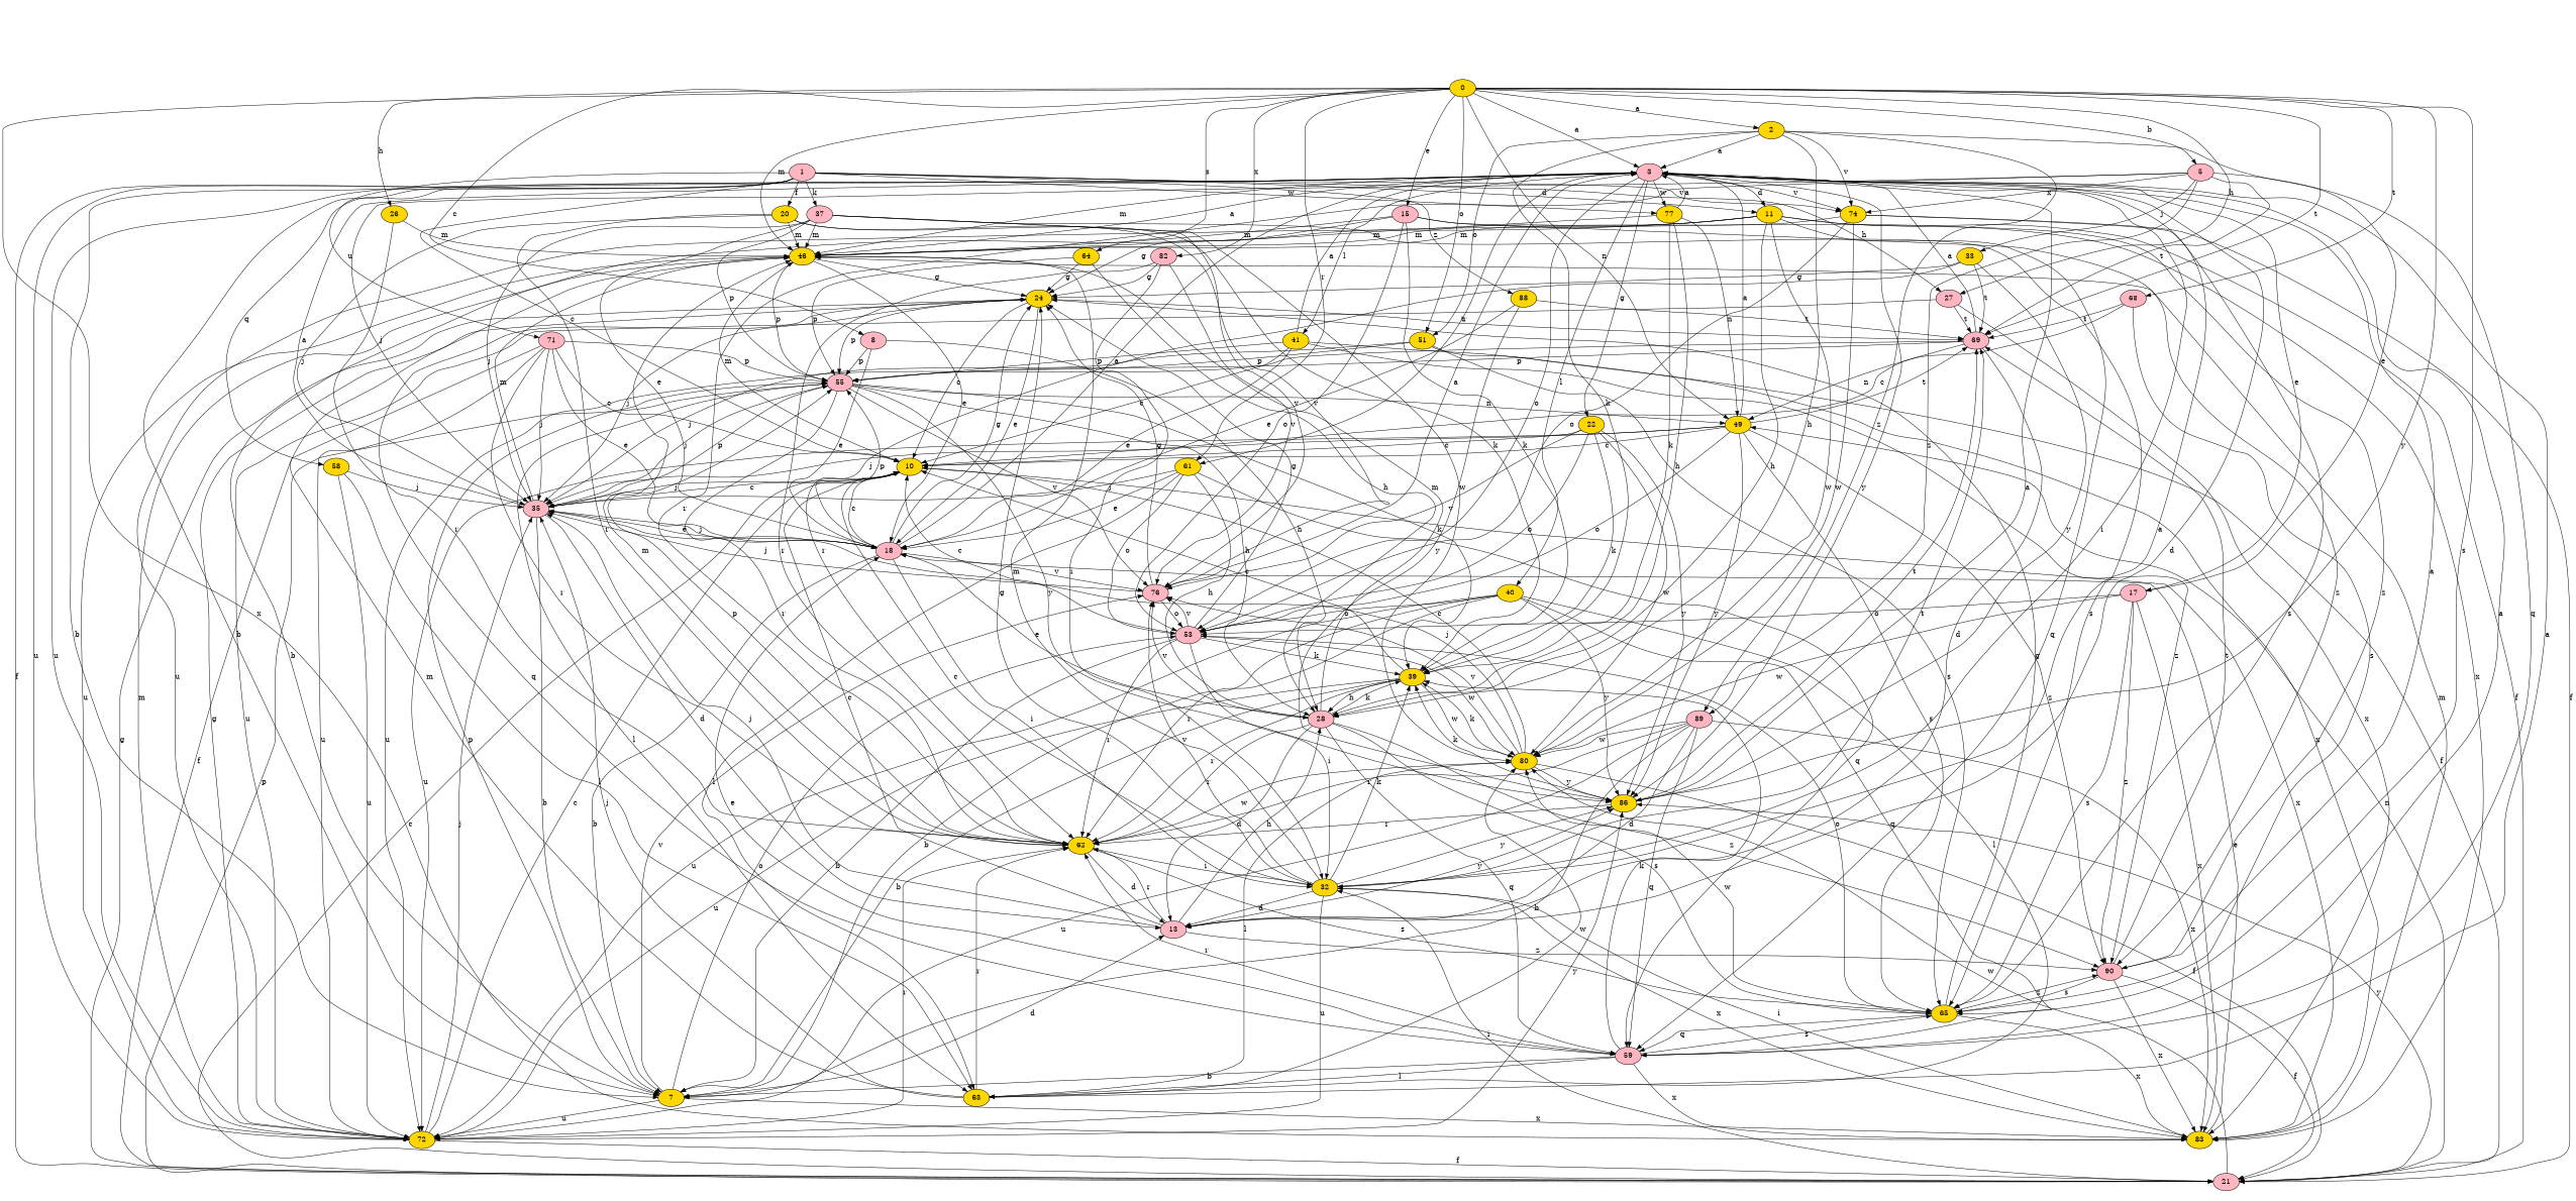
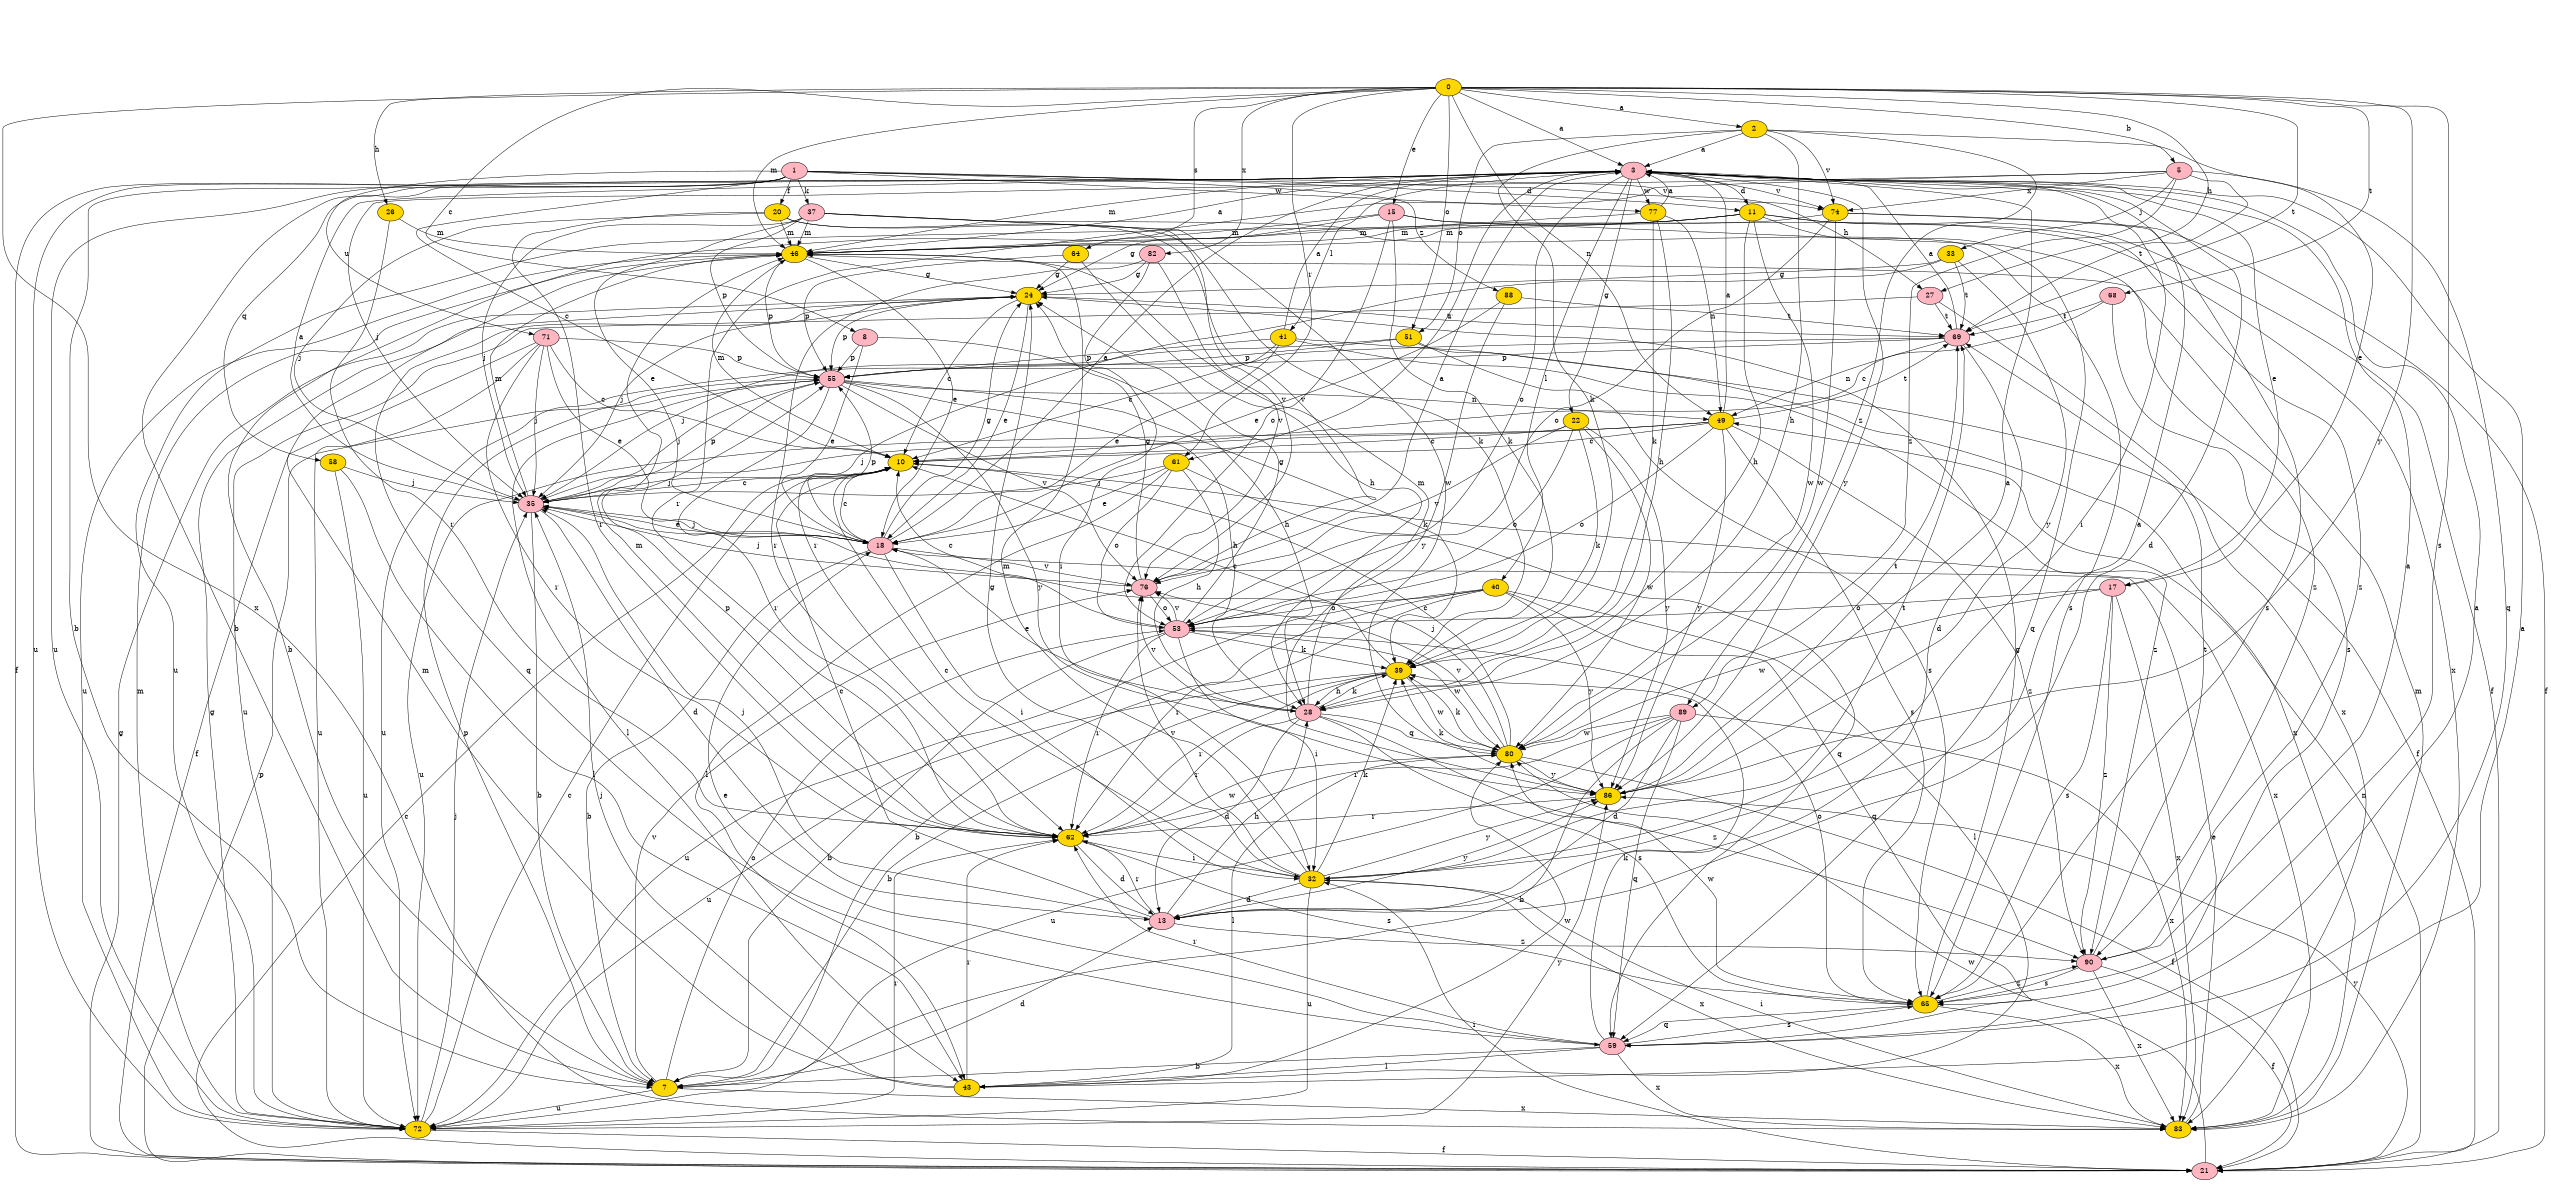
  strict digraph {
    node [fillcolor=gold style=filled]
    0
    2
    3 [fillcolor=lightpink]
    5 [fillcolor=lightpink]
    8 [fillcolor=lightpink]
    15 [fillcolor=lightpink]
    26
    27 [fillcolor=lightpink]
    46
    49
    51
    61
    64
    65
    68 [fillcolor=lightpink]
    69 [fillcolor=lightpink]
    82 [fillcolor=lightpink]
    83
    86
    74
    17 [fillcolor=lightpink]
    28 [fillcolor=lightpink]
    39
    89 [fillcolor=lightpink]
    7
    11
    72
    77
    13 [fillcolor=lightpink]
    22
    32
    40
    41
    53 [fillcolor=lightpink]
    58
    33
    35 [fillcolor=lightpink]
    59 [fillcolor=lightpink]
    62
    55 [fillcolor=lightpink]
    18 [fillcolor=lightpink]
    90 [fillcolor=lightpink]
    24
    10
-   43 [label=63]
+   43
    80
    76 [fillcolor=lightpink]
    1 [fillcolor=lightpink]
    20
    21 [fillcolor=lightpink]
    37 [fillcolor=lightpink]
    71 [fillcolor=lightpink]
    88
    0 -> 2 [label=a]
    0 -> 3 [label=a]
    0 -> 5 [label=b]
    0 -> 8 [label=c]
    0 -> 15 [label=e]
    0 -> 26 [label=h]
    0 -> 27 [label=h]
    0 -> 46 [label=m]
    0 -> 49 [label=n]
    0 -> 51 [label=o]
    0 -> 61 [label=r]
    0 -> 64 [label=s]
    0 -> 65 [label=s]
    0 -> 68 [label=t]
    0 -> 69 [label=t]
    0 -> 82 [label=x]
    0 -> 83 [label=x]
    0 -> 86 [label=y]
    2 -> 3 [label=a]
    2 -> 51 [label=o]
    2 -> 74 [label=v]
    2 -> 17 [label=e]
    2 -> 28 [label=h]
    2 -> 39 [label=k]
    2 -> 89 [label=z]
    3 -> 46 [label=m]
    3 -> 61 [label=r]
    3 -> 86 [label=y]
    3 -> 74 [label=v]
    3 -> 17 [label=e]
    3 -> 7 [label=b]
    3 -> 11 [label=d]
    3 -> 72 [label=u]
    3 -> 77 [label=w]
    3 -> 13 [label=d]
    3 -> 22 [label=g]
    3 -> 32 [label=i]
    3 -> 40 [label=l]
    3 -> 41 [label=l]
    3 -> 53 [label=o]
    3 -> 58 [label=q]
    5 -> 69 [label=t]
    5 -> 74 [label=x]
    5 -> 89 [label=z]
    5 -> 33 [label=j]
    5 -> 35 [label=j]
    5 -> 59 [label=q]
    5 -> 62 [label=r]
    8 -> 28 [label=h]
    8 -> 55 [label=p]
    8 -> 18 [label=e]
    15 -> 46 [label=m]
    15 -> 83 [label=x]
    15 -> 39 [label=k]
    15 -> 53 [label=o]
    15 -> 90 [label=z]
    15 -> 24 [label=g]
    26 -> 46 [label=m]
    26 -> 62 [label=r]
    27 -> 69 [label=t]
    27 -> 83 [label=x]
    27 -> 72 [label=u]
    46 -> 3 [label=a]
    46 -> 72 [label=u]
    46 -> 55 [label=p]
    46 -> 18 [label=e]
    46 -> 24 [label=g]
    49 -> 3 [label=a]
    49 -> 65 [label=s]
    49 -> 69 [label=t]
    49 -> 86 [label=y]
    49 -> 72 [label=u]
    49 -> 53 [label=o]
    49 -> 35 [label=j]
    49 -> 90 [label=z]
    49 -> 10 [label=c]
    51 -> 65 [label=s]
    51 -> 83 [label=x]
    51 -> 35 [label=j]
    51 -> 55 [label=p]
    61 -> 28 [label=h]
    61 -> 53 [label=o]
    61 -> 35 [label=j]
    61 -> 59 [label=q]
    61 -> 18 [label=e]
    61 -> 43 [label=l]
    64 -> 28 [label=h]
    64 -> 55 [label=p]
    64 -> 24 [label=g]
    65 -> 83 [label=x]
    65 -> 53 [label=o]
    65 -> 59 [label=q]
    65 -> 90 [label=z]
    65 -> 24 [label=g]
    65 -> 80 [label=w]
    68 -> 65 [label=s]
    68 -> 69 [label=t]
    68 -> 10 [label=c]
    69 -> 3 [label=a]
    69 -> 49 [label=n]
    69 -> 72 [label=u]
    69 -> 13 [label=d]
    69 -> 55 [label=p]
    82 -> 32 [label=i]
    82 -> 62 [label=r]
    82 -> 24 [label=g]
    82 -> 76 [label=v]
    83 -> 46 [label=m]
    83 -> 32 [label=i]
    83 -> 18 [label=e]
    86 -> 3 [label=a]
    86 -> 69 [label=t]
    86 -> 39 [label=k]
    86 -> 62 [label=r]
    74 -> 46 [label=m]
    74 -> 65 [label=s]
    74 -> 53 [label=o]
    74 -> 80 [label=w]
    74 -> 21 [label=f]
    17 -> 65 [label=s]
    17 -> 83 [label=x]
    17 -> 53 [label=o]
    17 -> 90 [label=z]
    17 -> 80 [label=w]
    28 -> 46 [label=m]
    28 -> 65 [label=s]
    28 -> 39 [label=k]
    28 -> 13 [label=d]
-   28 -> 59 [label=q]
+   28 -> 80 [label=q]
    28 -> 62 [label=r]
    28 -> 18 [label=e]
    28 -> 90 [label=z]
    28 -> 76 [label=v]
    39 -> 28 [label=h]
    39 -> 7 [label=b]
    39 -> 72 [label=u]
    39 -> 62 [label=r]
    39 -> 10 [label=c]
    39 -> 80 [label=w]
    89 -> 83 [label=x]
    89 -> 7 [label=b]
    89 -> 72 [label=u]
    89 -> 13 [label=d]
    89 -> 59 [label=q]
    89 -> 62 [label=r]
    89 -> 80 [label=w]
    7 -> 83 [label=x]
    7 -> 72 [label=u]
    7 -> 13 [label=d]
    7 -> 53 [label=o]
    7 -> 55 [label=p]
    7 -> 76 [label=v]
    11 -> 46 [label=m]
    11 -> 28 [label=h]
    11 -> 7 [label=b]
    11 -> 72 [label=u]
    11 -> 59 [label=q]
    11 -> 90 [label=z]
    11 -> 80 [label=w]
    11 -> 21 [label=f]
    72 -> 46 [label=m]
    72 -> 86 [label=y]
    72 -> 35 [label=j]
    72 -> 62 [label=r]
    72 -> 24 [label=g]
    72 -> 10 [label=c]
    72 -> 21 [label=f]
    77 -> 3 [label=a]
    77 -> 46 [label=m]
    77 -> 49 [label=n]
    77 -> 28 [label=h]
    77 -> 39 [label=k]
    13 -> 86 [label=y]
    13 -> 28 [label=h]
    13 -> 35 [label=j]
    13 -> 62 [label=r]
    13 -> 90 [label=z]
    13 -> 10 [label=c]
    22 -> 86 [label=y]
    22 -> 39 [label=k]
    22 -> 53 [label=o]
    22 -> 10 [label=c]
    22 -> 80 [label=w]
    22 -> 76 [label=v]
    32 -> 3 [label=a]
    32 -> 46 [label=m]
    32 -> 69 [label=t]
    32 -> 83 [label=x]
    32 -> 86 [label=y]
    32 -> 39 [label=k]
    32 -> 72 [label=u]
    32 -> 13 [label=d]
    32 -> 24 [label=g]
    32 -> 10 [label=c]
    32 -> 76 [label=v]
    40 -> 86 [label=y]
    40 -> 7 [label=b]
    40 -> 72 [label=u]
    40 -> 53 [label=o]
    40 -> 59 [label=q]
    40 -> 62 [label=r]
    40 -> 43 [label=l]
    41 -> 3 [label=a]
    41 -> 55 [label=p]
    41 -> 18 [label=e]
    41 -> 90 [label=z]
    41 -> 10 [label=c]
    41 -> 21 [label=f]
    53 -> 39 [label=k]
    53 -> 7 [label=b]
    53 -> 32 [label=i]
    53 -> 62 [label=r]
    53 -> 24 [label=g]
    53 -> 10 [label=c]
    53 -> 80 [label=w]
    53 -> 76 [label=v]
    58 -> 72 [label=u]
    58 -> 35 [label=j]
    58 -> 43 [label=l]
    33 -> 69 [label=t]
    33 -> 86 [label=y]
    33 -> 62 [label=r]
    33 -> 24 [label=g]
    35 -> 3 [label=a]
    35 -> 46 [label=m]
    35 -> 7 [label=b]
    35 -> 13 [label=d]
    35 -> 55 [label=p]
    35 -> 18 [label=e]
    35 -> 10 [label=c]
    59 -> 3 [label=a]
    59 -> 65 [label=s]
    59 -> 83 [label=x]
    59 -> 39 [label=k]
    59 -> 7 [label=b]
    59 -> 62 [label=r]
    59 -> 18 [label=e]
    59 -> 43 [label=l]
    62 -> 46 [label=m]
    62 -> 65 [label=s]
    62 -> 13 [label=d]
    62 -> 32 [label=i]
    62 -> 55 [label=p]
    62 -> 80 [label=w]
    55 -> 49 [label=n]
    55 -> 86 [label=y]
    55 -> 28 [label=h]
    55 -> 39 [label=k]
    55 -> 35 [label=j]
    55 -> 62 [label=r]
    55 -> 43 [label=l]
    55 -> 76 [label=v]
    18 -> 3 [label=a]
    18 -> 7 [label=b]
    18 -> 32 [label=i]
    18 -> 35 [label=j]
    18 -> 55 [label=p]
    18 -> 24 [label=g]
    18 -> 10 [label=c]
    18 -> 76 [label=v]
    90 -> 3 [label=a]
    90 -> 65 [label=s]
    90 -> 69 [label=t]
    90 -> 83 [label=x]
    90 -> 21 [label=f]
    24 -> 69 [label=t]
    24 -> 35 [label=j]
    24 -> 59 [label=q]
    24 -> 55 [label=p]
    24 -> 18 [label=e]
    24 -> 10 [label=c]
    10 -> 46 [label=m]
    10 -> 83 [label=x]
    10 -> 35 [label=j]
    43 -> 3 [label=a]
    43 -> 46 [label=m]
    43 -> 35 [label=j]
    43 -> 62 [label=r]
    43 -> 80 [label=w]
    80 -> 86 [label=y]
    80 -> 39 [label=k]
    80 -> 35 [label=j]
    80 -> 10 [label=c]
    80 -> 43 [label=l]
    80 -> 76 [label=v]
    80 -> 21 [label=f]
    76 -> 3 [label=a]
    76 -> 53 [label=o]
    76 -> 35 [label=j]
    76 -> 24 [label=g]
    1 -> 27 [label=h]
    1 -> 74 [label=v]
    1 -> 7 [label=b]
    1 -> 11 [label=d]
    1 -> 72 [label=u]
    1 -> 77 [label=w]
    1 -> 10 [label=c]
    1 -> 20 [label=f]
    1 -> 21 [label=f]
    1 -> 37 [label=k]
    1 -> 71 [label=u]
    1 -> 88 [label=z]
    20 -> 46 [label=m]
    20 -> 39 [label=k]
    20 -> 35 [label=j]
    20 -> 62 [label=r]
    20 -> 76 [label=v]
    21 -> 49 [label=n]
    21 -> 86 [label=y]
    21 -> 32 [label=i]
    21 -> 55 [label=p]
    21 -> 24 [label=g]
    21 -> 10 [label=c]
    21 -> 80 [label=w]
    37 -> 46 [label=m]
    37 -> 65 [label=s]
    37 -> 35 [label=j]
    37 -> 55 [label=p]
    37 -> 18 [label=e]
    37 -> 80 [label=w]
    37 -> 76 [label=v]
    71 -> 72 [label=u]
    71 -> 35 [label=j]
    71 -> 62 [label=r]
    71 -> 55 [label=p]
    71 -> 18 [label=e]
    71 -> 10 [label=c]
    71 -> 21 [label=f]
    88 -> 69 [label=t]
    88 -> 86 [label=y]
    88 -> 18 [label=e]
  }
